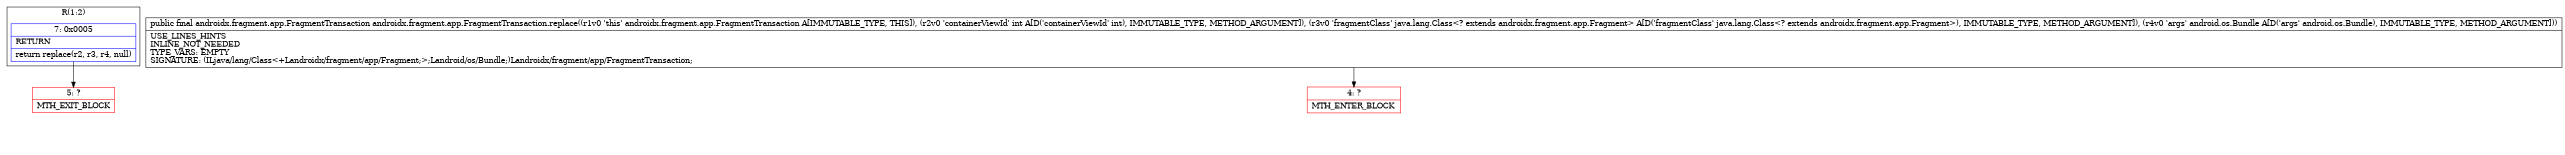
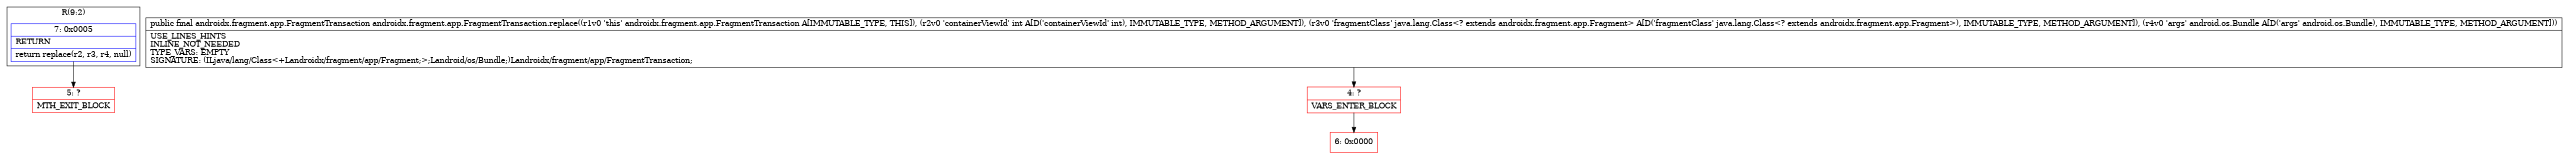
  digraph {
    node [color=red shape=record]
    n1 [color=blue label="{7\:\ 0x0005|RETURN\l|return replace(r2, r3, r4, null)\l}"]
    n2 [label="{5\:\ ?|MTH_EXIT_BLOCK\l}"]
-   n3 [label="{4\:\ ?|MTH_ENTER_BLOCK\l}"]
+   n3 [label="{4\:\ ?|VARS_ENTER_BLOCK\l}"]
+   n4 [label="{6\:\ 0x0000}"]
    n5 [label="{public final androidx.fragment.app.FragmentTransaction androidx.fragment.app.FragmentTransaction.replace((r1v0 'this' androidx.fragment.app.FragmentTransaction A[IMMUTABLE_TYPE, THIS]), (r2v0 'containerViewId' int A[D('containerViewId' int), IMMUTABLE_TYPE, METHOD_ARGUMENT]), (r3v0 'fragmentClass' java.lang.Class\<? extends androidx.fragment.app.Fragment\> A[D('fragmentClass' java.lang.Class\<? extends androidx.fragment.app.Fragment\>), IMMUTABLE_TYPE, METHOD_ARGUMENT]), (r4v0 'args' android.os.Bundle A[D('args' android.os.Bundle), IMMUTABLE_TYPE, METHOD_ARGUMENT]))  | USE_LINES_HINTS\lINLINE_NOT_NEEDED\lTYPE_VARS: EMPTY\lSIGNATURE: (ILjava\/lang\/Class\<+Landroidx\/fragment\/app\/Fragment;\>;Landroid\/os\/Bundle;)Landroidx\/fragment\/app\/FragmentTransaction;\l}" color=""]
    subgraph cluster_1 {
-     label="R(1:2)"
+     label="R(9:2)"
      n1
    }
    n1 -> n2
+   n3 -> n4
    n5 -> n3
  }
